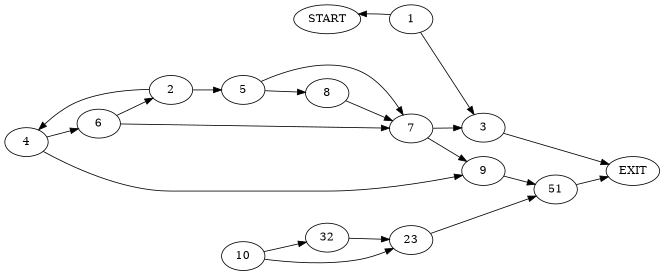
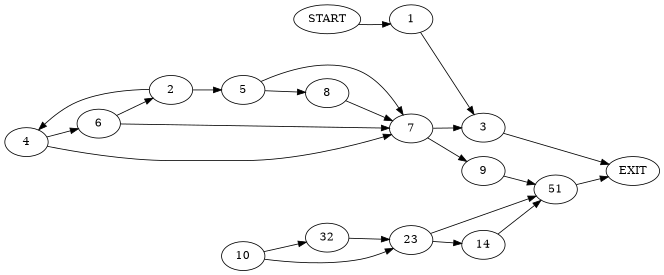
  digraph {
    rankdir=LR
    n1 [label=START]
    1
    3
    n4 [label=EXIT]
    2
    4
    5
    6
    7
    8
    9
    n12 [label=51]
    n13 [label=32]
    10
    n15 [label=23]
-   1 -> n1
+   14
+   n1 -> 1
    1 -> 3
    3 -> n4
    2 -> 4
    2 -> 5
    4 -> 6
-   4 -> 9
+   4 -> 7
    5 -> 7
    5 -> 8
    6 -> 2
    6 -> 7
    7 -> 3
    7 -> 9
    8 -> 7
    9 -> n12
    n12 -> n4
    n13 -> n15
    10 -> n13
    10 -> n15
    n15 -> n12
+   n15 -> 14
+   14 -> n12
  }
